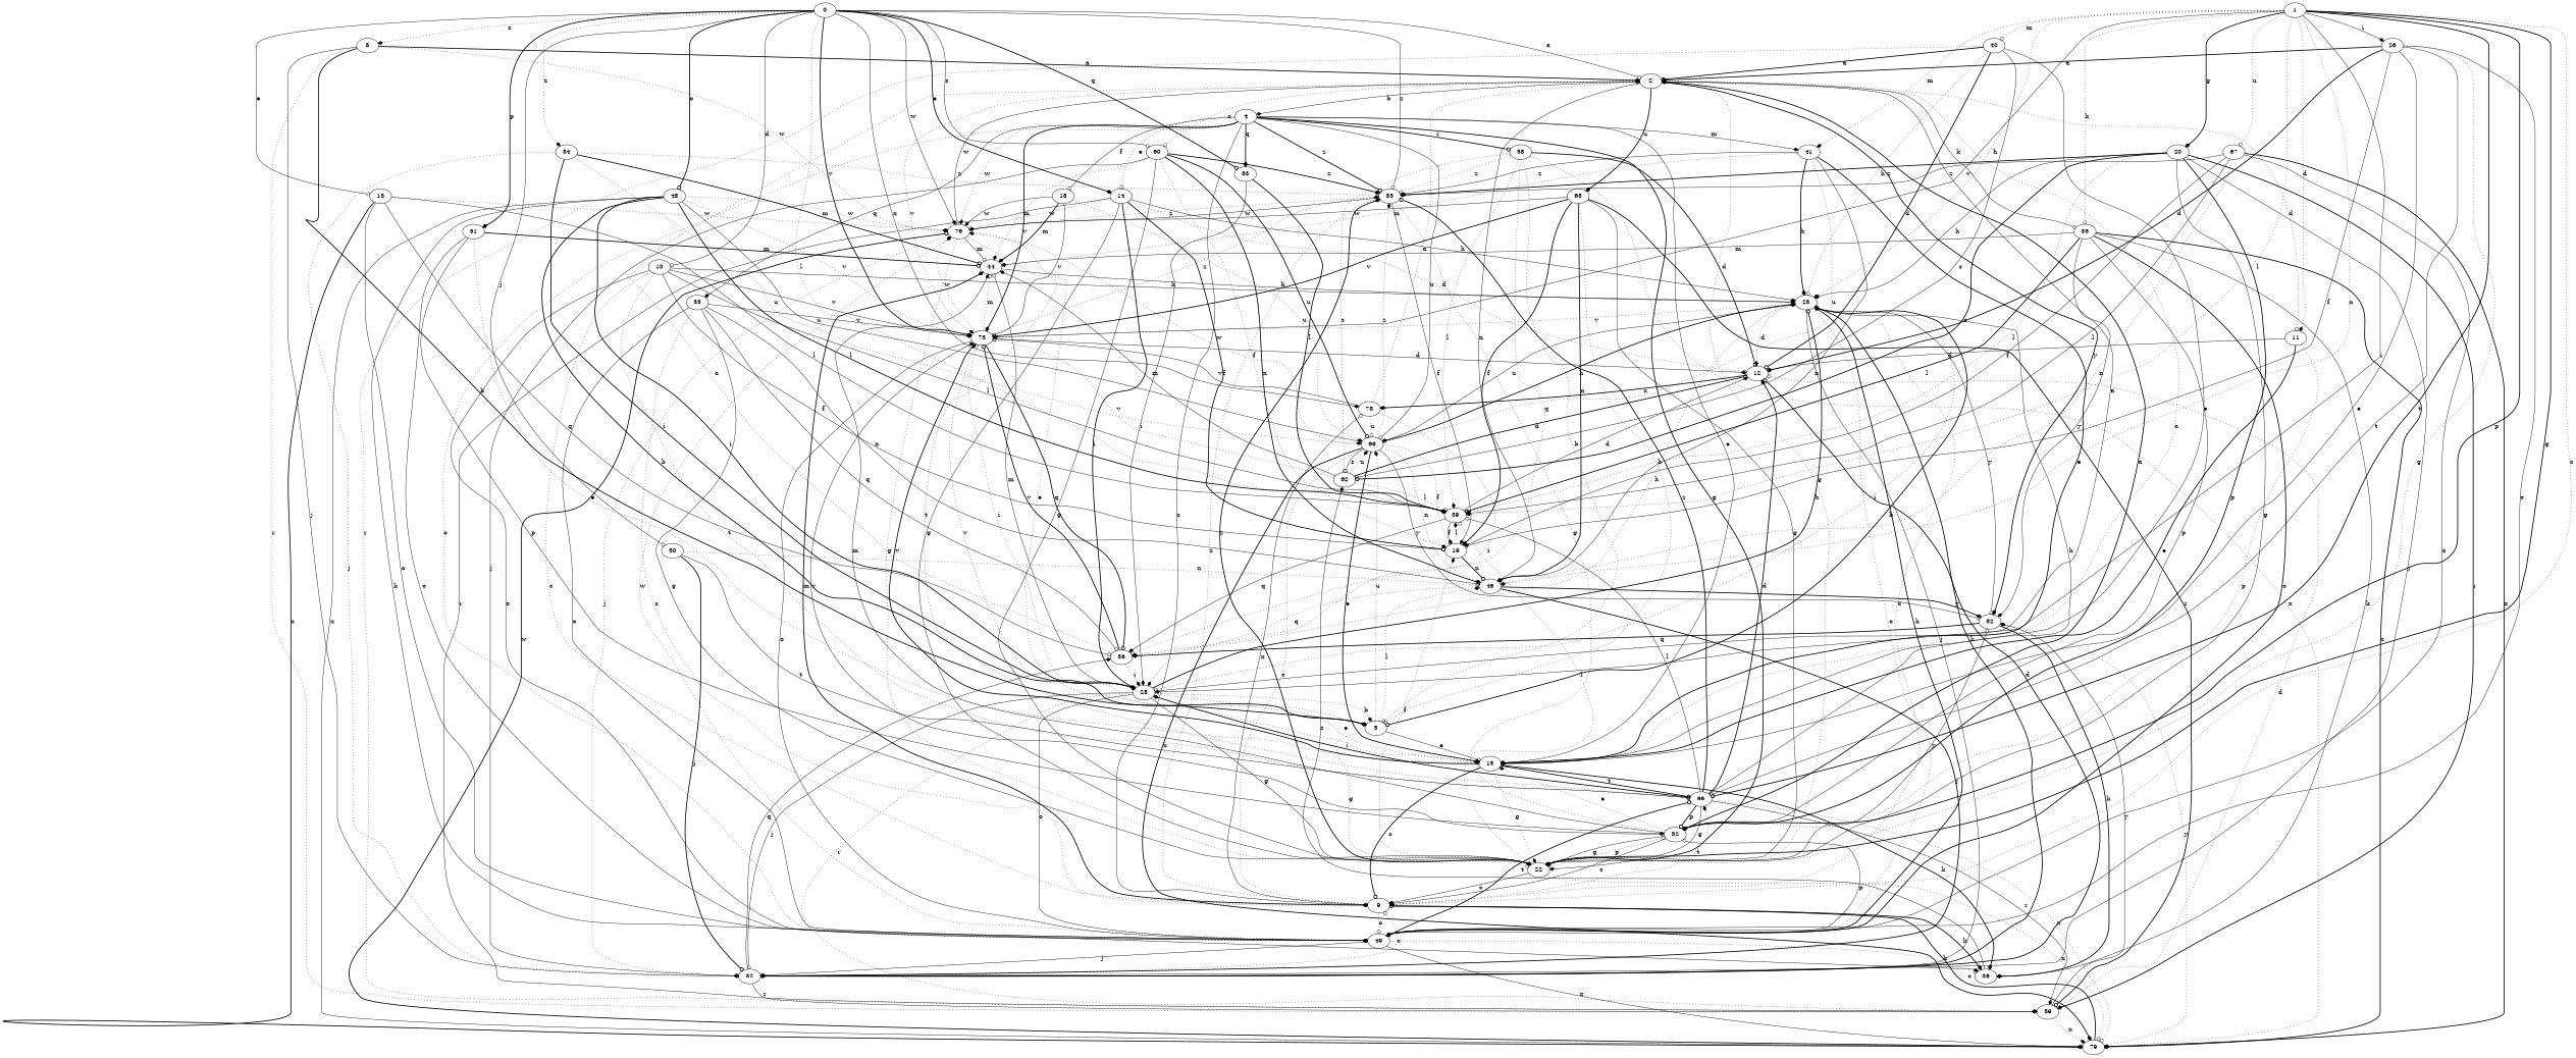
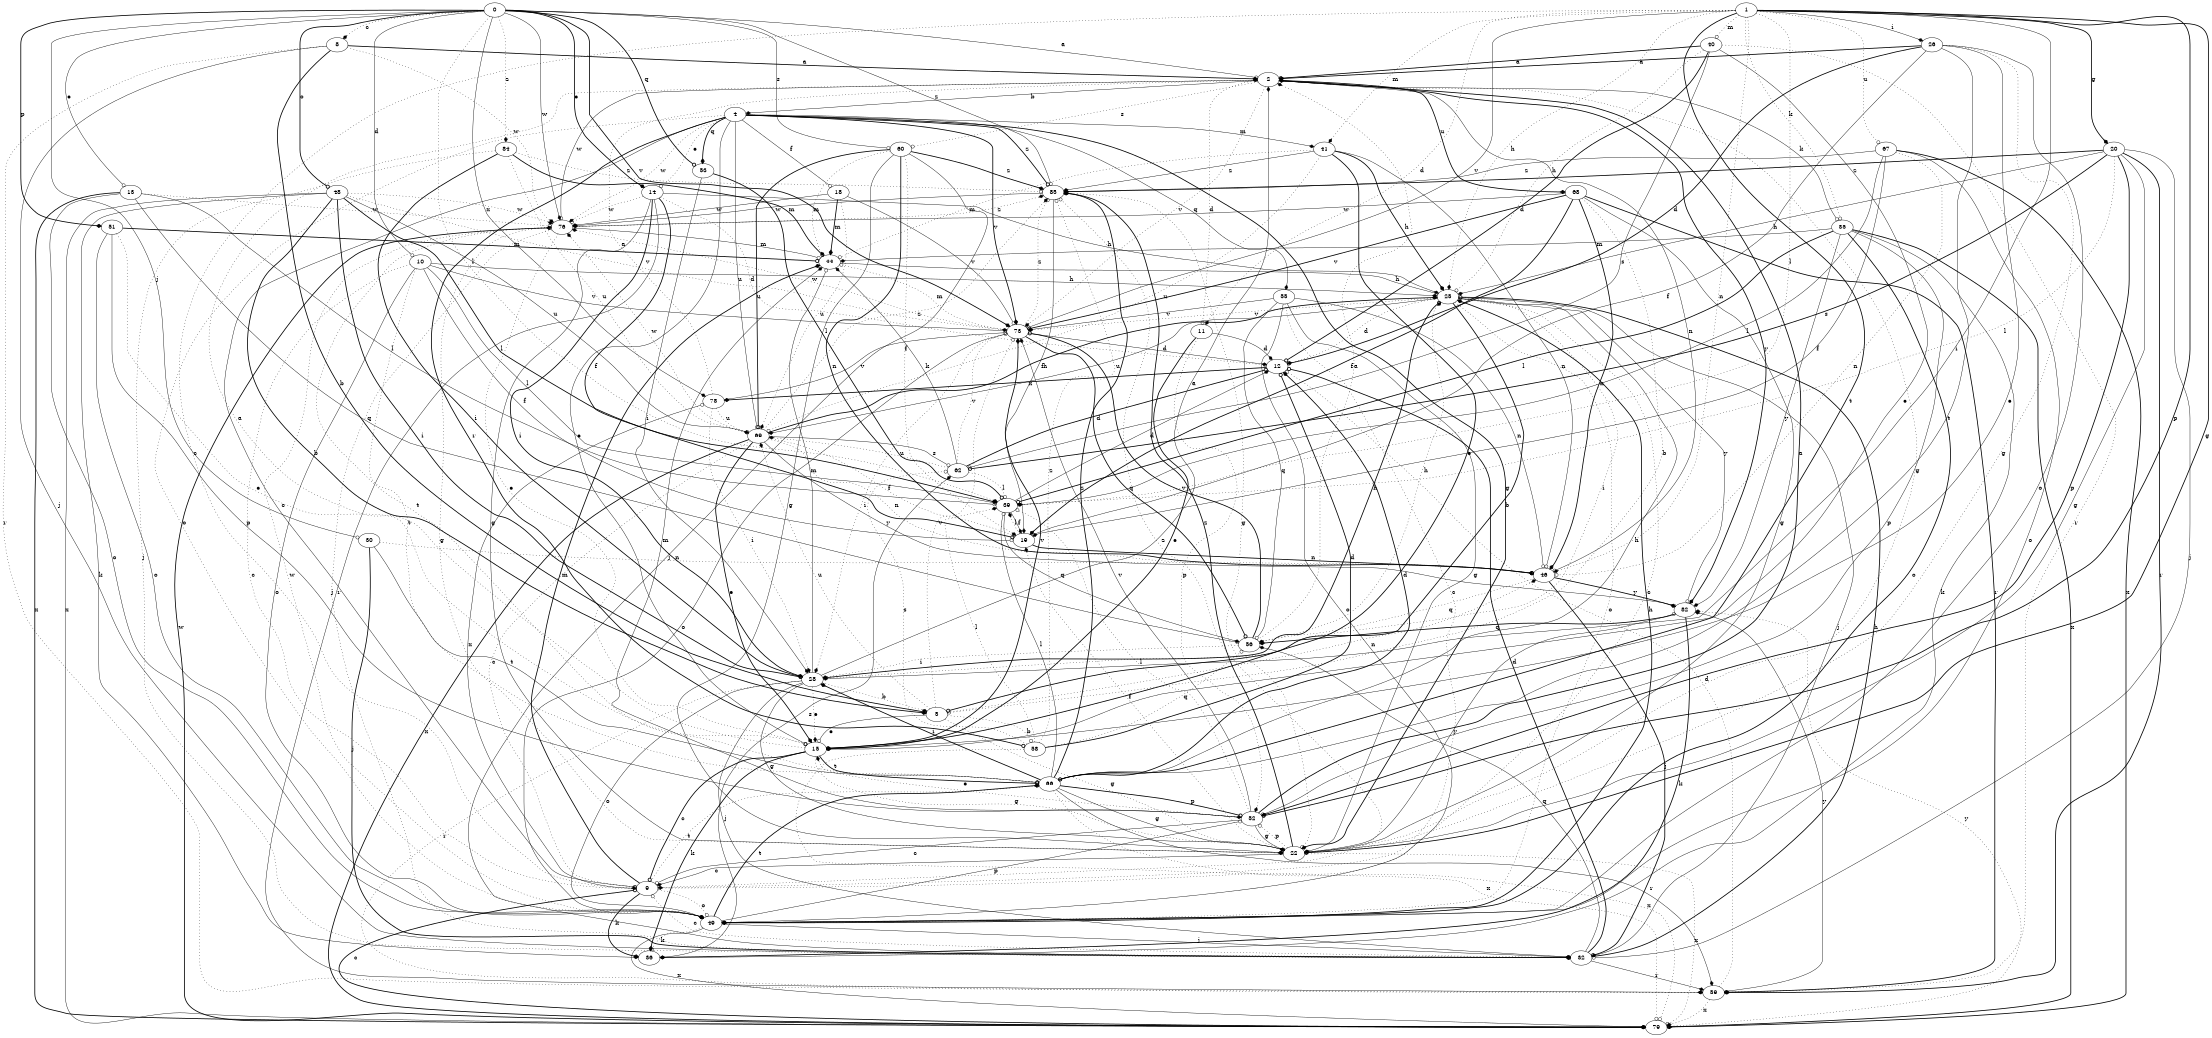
  strict digraph {
    edge [arrowhead=odot style=solid]
    0
    2
    8
    10
    13
    14
    30
    39
    48
    51
    53
    60
    73
    76
    78
    84
    85
    11
    22
    35
    46
    4
    68
    82
    5
    32
    59
    9
    25
    66
    49
    19
    56
    79
    28
    12
    69
    36
    52
    15
    n41 [label=44]
    1
    20
    26
    40
    41
    67
    62
    18
    55
    58
    0 -> 2 [label=a]
    0 -> 8 [arrowhead=diamond label=c style=dotted]
    0 -> 10 [label=d]
    0 -> 13 [label=e]
    0 -> 14 [arrowhead=diamond label=e style=bold]
    0 -> 30 [label=j]
    0 -> 39 [arrowhead=diamond label=l style=dotted]
    0 -> 48 [label=o style=bold]
    0 -> 51 [arrowhead=diamond label=p style=bold]
    0 -> 53 [label=q style=bold]
    0 -> 60 [label=s]
    0 -> 73 [arrowhead=diamond label=v style=bold]
    0 -> 76 [arrowhead=diamond label=w]
    0 -> 78 [arrowhead=diamond label=x]
    0 -> 84 [arrowhead=diamond label=z style=dotted]
    0 -> 85 [label=z]
    2 -> 60 [label=s style=dotted]
    2 -> 73 [arrowhead=diamond label=v style=dotted]
    2 -> 76 [label=w]
    2 -> 11 [label=d style=dotted]
    2 -> 22 [label=g style=dotted]
    2 -> 35 [label=k]
    2 -> 46 [label=n]
    2 -> 4 [arrowhead=diamond label=b]
    2 -> 68 [arrowhead=diamond label=u style=bold]
    2 -> 82 [arrowhead=diamond label=y style=bold]
    8 -> 2 [arrowhead=diamond label=a style=bold]
    8 -> 76 [arrowhead=diamond label=w style=dotted]
    8 -> 5 [label=b style=bold]
    8 -> 32 [label=j]
    8 -> 59 [label=r style=dotted]
    10 -> 39 [label=l]
    10 -> 73 [label=v]
    10 -> 9 [label=c style=dotted]
    10 -> 25 [arrowhead=diamond label=h]
    10 -> 66 [label=t style=dotted]
    10 -> 49 [label=o]
    10 -> 19 [label=f]
    13 -> 39 [label=l]
    13 -> 76 [label=w style=dotted]
    13 -> 49 [arrowhead=diamond label=o]
    13 -> 56 [label=q]
    13 -> 79 [arrowhead=diamond label=x style=bold]
    14 -> 76 [label=w style=dotted]
    14 -> 22 [arrowhead=diamond label=g]
    14 -> 59 [arrowhead=diamond label=r]
    14 -> 25 [arrowhead=diamond label=h]
    14 -> 19 [label=f style=bold]
    14 -> 28 [arrowhead=diamond label=i style=bold]
    14 -> 12 [label=d style=dotted]
    30 -> 46 [label=n style=dotted]
    30 -> 32 [label=j style=bold]
    30 -> 66 [label=t]
    39 -> 19 [arrowhead=diamond label=f]
    39 -> 56 [arrowhead=diamond label=q]
    39 -> 12 [arrowhead=diamond label=d]
    48 -> 39 [arrowhead=diamond label=l style=bold]
    48 -> 73 [arrowhead=diamond label=v style=dotted]
    48 -> 76 [arrowhead=diamond label=w style=dotted]
    48 -> 5 [arrowhead=diamond label=b style=bold]
    48 -> 79 [label=x]
    48 -> 28 [label=i style=bold]
    48 -> 69 [label=u]
    48 -> 36 [arrowhead=diamond label=k]
    51 -> 49 [arrowhead=diamond label=o]
    51 -> 52 [arrowhead=diamond label=p]
    51 -> 15 [label=e style=dotted]
    51 -> n41 [label=m style=bold]
    53 -> 39 [label=l style=bold]
    53 -> 28 [arrowhead=diamond label=i]
    60 -> 85 [arrowhead=diamond label=z style=bold]
    60 -> 22 [arrowhead=diamond label=g]
    60 -> 46 [label=n style=bold]
    60 -> 32 [label=j]
    60 -> 19 [arrowhead=diamond label=f style=dotted]
    60 -> 69 [label=u style=bold]
    60 -> n41 [arrowhead=diamond label=m style=dotted]
    73 -> 76 [arrowhead=diamond label=w style=dotted]
    73 -> 85 [label=z style=dotted]
    73 -> 49 [arrowhead=diamond label=o]
    73 -> 56 [label=q style=bold]
    73 -> 28 [arrowhead=diamond label=i style=dotted]
    73 -> 12 [arrowhead=diamond label=d]
    73 -> n41 [label=m style=dotted]
    76 -> 85 [arrowhead=diamond label=z style=dotted]
    76 -> 22 [arrowhead=diamond label=g style=dotted]
    76 -> 32 [label=j style=dotted]
    76 -> 66 [label=t style=dotted]
    76 -> 15 [label=e style=dotted]
    76 -> n41 [label=m]
    78 -> 2 [label=a style=dotted]
    78 -> 73 [label=v]
    78 -> 28 [arrowhead=diamond label=i style=dotted]
    78 -> 69 [label=u style=dotted]
    84 -> 85 [label=z style=dotted]
    84 -> 32 [arrowhead=diamond label=j style=dotted]
    84 -> 28 [label=i style=bold]
    84 -> 69 [arrowhead=diamond label=u style=dotted]
    84 -> n41 [label=m style=bold]
    85 -> 76 [arrowhead=diamond label=w]
    85 -> 22 [label=g style=dotted]
    85 -> 19 [arrowhead=diamond label=f]
    11 -> 12 [arrowhead=diamond label=d]
    11 -> 52 [arrowhead=diamond label=p style=dotted]
    11 -> 15 [label=e style=bold]
    22 -> 85 [arrowhead=diamond label=z style=bold]
    22 -> 82 [label=y]
    22 -> 9 [arrowhead=diamond label=c]
    22 -> 19 [arrowhead=diamond label=f style=dotted]
    22 -> 79 [label=x style=dotted]
    22 -> 52 [label=p style=dotted]
    35 -> 39 [label=l style=bold]
    35 -> 82 [arrowhead=diamond label=y]
    35 -> 49 [arrowhead=diamond label=o style=bold]
    35 -> 79 [label=x style=bold]
    35 -> 36 [arrowhead=diamond label=k]
    35 -> 52 [label=p]
    35 -> n41 [arrowhead=diamond label=m]
    46 -> 82 [arrowhead=diamond label=y style=bold]
    46 -> 32 [label=j style=bold]
    46 -> 56 [arrowhead=diamond label=q style=dotted]
    4 -> 14 [label=e style=dotted]
    4 -> 53 [arrowhead=diamond label=q style=bold]
    4 -> 73 [arrowhead=diamond label=v style=bold]
    4 -> 76 [arrowhead=diamond label=w style=dotted]
    4 -> 85 [label=z style=bold]
    4 -> 22 [arrowhead=diamond label=g style=bold]
    4 -> 9 [label=c]
    4 -> 49 [label=o style=dotted]
    4 -> 69 [label=u]
    4 -> 15 [label=e]
    4 -> 41 [arrowhead=diamond label=m]
    4 -> 18 [label=f]
    4 -> 55 [arrowhead=diamond label=q]
    4 -> 58 [label=r style=bold]
    68 -> 73 [label=v style=bold]
    68 -> 76 [arrowhead=diamond label=w]
    68 -> 22 [label=g]
    68 -> 46 [arrowhead=diamond label=n style=bold]
    68 -> 5 [label=b style=dotted]
    68 -> 59 [label=r style=bold]
    68 -> 19 [arrowhead=diamond label=f style=bold]
    82 -> 56 [arrowhead=diamond label=q style=bold]
    82 -> 36 [arrowhead=diamond label=k style=bold]
    5 -> 73 [label=v style=dotted]
    5 -> 22 [label=g style=dotted]
-   5 -> 46 [arrowhead=diamond label=l style=dotted]
+   5 -> 46 [arrowhead=diamond label=n style=dotted]
    5 -> 69 [arrowhead=diamond label=u style=dotted]
    5 -> 15 [label=e]
    32 -> 59 [arrowhead=diamond label=r]
    32 -> 9 [label=c style=dotted]
    32 -> 25 [label=h style=bold]
    32 -> 56 [arrowhead=diamond label=q]
    32 -> 12 [label=d style=bold]
    59 -> 82 [arrowhead=diamond label=y]
    59 -> 79 [arrowhead=diamond label=x style=dotted]
    59 -> 12 [label=d style=dotted]
    9 -> 78 [label=x]
    9 -> 85 [label=z style=dotted]
    9 -> 66 [arrowhead=diamond label=t style=dotted]
    9 -> 49 [label=o style=dotted]
    9 -> 36 [arrowhead=diamond label=k style=bold]
    9 -> n41 [arrowhead=diamond label=m style=bold]
    25 -> 73 [arrowhead=diamond label=v style=dotted]
    25 -> 82 [label=y]
    25 -> 5 [label=b style=bold]
    25 -> 32 [arrowhead=diamond label=j]
    25 -> 9 [label=c style=dotted]
    25 -> 49 [label=o style=dotted]
    25 -> 28 [label=i style=dotted]
    25 -> 12 [arrowhead=diamond label=d style=dotted]
    25 -> 69 [arrowhead=diamond label=u]
    66 -> 39 [label=l]
    66 -> 85 [label=z style=bold]
    66 -> 22 [arrowhead=diamond label=g]
    66 -> 59 [arrowhead=diamond label=r]
    66 -> 25 [label=h]
    66 -> 79 [label=x style=dotted]
    66 -> 28 [arrowhead=diamond label=i style=bold]
    66 -> 12 [arrowhead=diamond label=d style=bold]
    66 -> 52 [label=p style=bold]
    49 -> 76 [arrowhead=diamond label=w style=dotted]
    49 -> 32 [arrowhead=diamond label=j]
    49 -> 25 [arrowhead=diamond label=h style=bold]
    49 -> 66 [label=t style=bold]
    49 -> 79 [label=x]
    49 -> 36 [label=k style=dotted]
    49 -> 52 [label=p]
    19 -> 39 [arrowhead=diamond label=l style=dotted]
    19 -> 46 [label=n style=bold]
    56 -> 2 [arrowhead=diamond label=a style=dotted]
    56 -> 73 [label=v style=bold]
    56 -> 25 [arrowhead=diamond label=h style=dotted]
    56 -> 28 [arrowhead=diamond label=i style=dotted]
    79 -> 76 [label=w style=bold]
    79 -> 82 [arrowhead=diamond label=y style=dotted]
    79 -> 9 [label=c style=bold]
    28 -> 2 [arrowhead=diamond label=a]
    28 -> 22 [label=g]
    28 -> 5 [arrowhead=diamond label=b style=dotted]
    28 -> 32 [label=j]
    28 -> 59 [arrowhead=diamond label=r style=dotted]
    28 -> 25 [label=h style=bold]
    28 -> 49 [arrowhead=diamond label=o]
    28 -> 15 [arrowhead=diamond label=e style=dotted]
    28 -> n41 [label=m]
    12 -> 78 [arrowhead=diamond label=x style=bold]
    69 -> 76 [arrowhead=diamond label=w style=dotted]
    69 -> 85 [arrowhead=diamond label=z style=dotted]
    69 -> 46 [arrowhead=diamond label=n style=dotted]
    69 -> 82 [label=y]
    69 -> 9 [label=c style=dotted]
    69 -> 25 [arrowhead=diamond label=h style=bold]
    69 -> 19 [label=f style=dotted]
    69 -> 79 [arrowhead=diamond label=x style=bold]
    69 -> 15 [arrowhead=diamond label=e style=bold]
    69 -> 62 [label=s]
    36 -> 62 [arrowhead=diamond label=s]
    52 -> 2 [arrowhead=diamond label=a style=bold]
    52 -> 39 [label=l style=dotted]
    52 -> 73 [arrowhead=diamond label=v]
    52 -> 22 [label=g]
    52 -> 9 [label=c]
    52 -> 15 [arrowhead=diamond label=e style=dotted]
    52 -> n41 [arrowhead=diamond label=m]
    15 -> 2 [arrowhead=diamond label=a style=dotted]
    15 -> 73 [arrowhead=diamond label=v style=bold]
    15 -> 22 [arrowhead=diamond label=g style=dotted]
    15 -> 9 [label=c style=bold]
    15 -> 66 [label=t style=bold]
    15 -> 36 [arrowhead=diamond label=k style=bold]
    n41 -> 25 [label=h]
    1 -> 39 [arrowhead=diamond label=l style=dotted]
    1 -> 73 [label=v]
    1 -> 11 [arrowhead=diamond label=d style=dotted]
    1 -> 22 [label=g style=bold]
    1 -> 35 [label=k style=dotted]
    1 -> 46 [arrowhead=diamond label=n style=dotted]
    1 -> 9 [arrowhead=diamond label=c style=dotted]
    1 -> 25 [arrowhead=diamond label=h style=dotted]
    1 -> 66 [label=t style=bold]
    1 -> 28 [arrowhead=diamond label=i]
    1 -> 52 [label=p style=bold]
    1 -> 20 [arrowhead=diamond label=g style=bold]
    1 -> 26 [arrowhead=diamond label=i]
    1 -> 40 [label=m style=dotted]
    1 -> 41 [arrowhead=diamond label=m style=dotted]
    1 -> 67 [label=u style=dotted]
    20 -> 39 [arrowhead=diamond label=l style=dotted]
    20 -> 85 [arrowhead=diamond label=z style=bold]
    20 -> 22 [arrowhead=diamond label=g]
    20 -> 32 [label=j]
    20 -> 59 [arrowhead=diamond label=r style=bold]
    20 -> 25 [arrowhead=diamond label=h]
    20 -> 52 [arrowhead=diamond label=p style=bold]
    20 -> 62 [label=s style=bold]
    26 -> 2 [arrowhead=diamond label=a style=bold]
    26 -> 22 [label=g style=dotted]
    26 -> 66 [label=t]
    26 -> 49 [arrowhead=diamond label=o]
    26 -> 19 [label=f]
    26 -> 12 [label=d style=bold]
    26 -> 15 [arrowhead=diamond label=e]
    40 -> 2 [label=a style=bold]
    40 -> 59 [arrowhead=diamond label=r style=dotted]
    40 -> 25 [label=h style=dotted]
    40 -> 12 [label=d style=bold]
    40 -> 15 [arrowhead=diamond label=e]
    40 -> 62 [label=s]
    41 -> 85 [arrowhead=diamond label=z]
    41 -> 46 [label=n]
    41 -> 25 [arrowhead=diamond label=h style=bold]
    41 -> 69 [label=u style=dotted]
    41 -> 15 [label=e style=bold]
    41 -> n41 [label=m style=dotted]
    67 -> 39 [label=l]
    67 -> 85 [label=z]
    67 -> 46 [label=n style=dotted]
    67 -> 49 [arrowhead=diamond label=o]
    67 -> 19 [arrowhead=diamond label=f]
    67 -> 79 [arrowhead=diamond label=x style=bold]
    62 -> 39 [label=l style=dotted]
    62 -> 73 [label=v style=dotted]
    62 -> 12 [label=d style=bold]
    62 -> 69 [arrowhead=diamond label=u style=dotted]
-   62 -> n41 [arrowhead=diamond label=m]
+   62 -> n41 [arrowhead=diamond label=k]
    18 -> 73 [label=v]
    18 -> 76 [arrowhead=diamond label=w]
    18 -> 69 [arrowhead=diamond label=u style=dotted]
    18 -> n41 [arrowhead=diamond label=m style=bold]
    55 -> 73 [arrowhead=diamond label=v]
    55 -> 22 [arrowhead=diamond label=g]
    55 -> 46 [label=n]
    55 -> 9 [arrowhead=diamond label=c style=dotted]
    55 -> 49 [label=o]
    55 -> 56 [label=q]
    58 -> 39 [arrowhead=diamond label=l style=dotted]
    58 -> 85 [label=z style=dotted]
-   58 -> 5 [label=b style=dotted]
+   5 -> 58 [label=b style=dotted]
    58 -> 56 [label=q style=dotted]
    58 -> 79 [label=x style=dotted]
    58 -> 12 [label=d style=bold]
    58 -> 62 [label=s style=dotted]
  }
